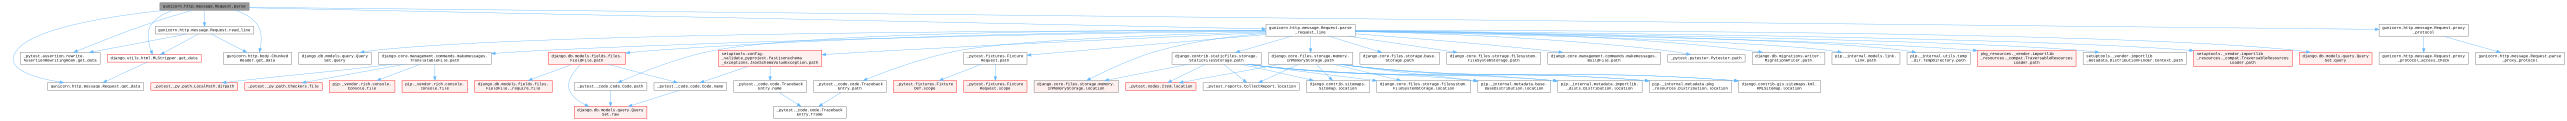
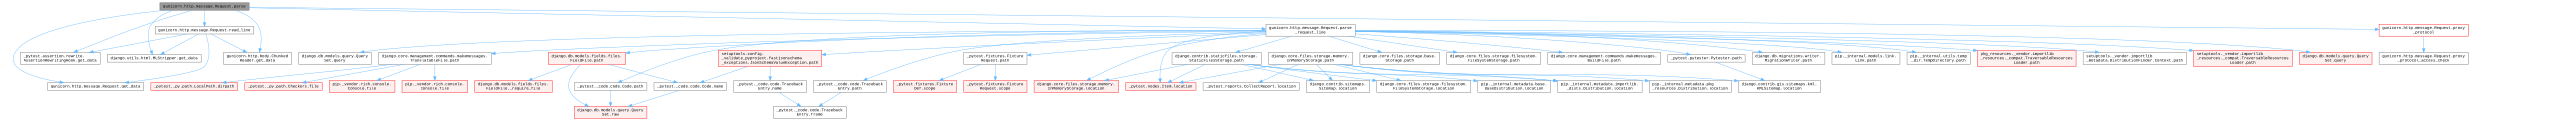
  digraph {
    fontname="Liberation Mono"
    rankdir=TB
    node [color=grey40 fillcolor=white fontname="Liberation Mono" fontsize=10 shape=box style=filled]
    edge [color=steelblue1 fontname="Liberation Mono" fontsize=10 labelfontname=Helvetica labelfontsize=10 style=solid]
    n1 [color=gray40 fillcolor=grey60 fontcolor=black height=0.2 label="gunicorn.http.message.Request.parse" width=0.4]
    n2 [height=0.2 label="_pytest.assertion.rewrite.\lAssertionRewritingHook.get_data" width=0.4]
-   n3 [color=red height=0.2 label="django.utils.html.MLStripper.get_data" width=0.4]
+   n3 [height=0.2 label="django.utils.html.MLStripper.get_data" width=0.4]
    n4 [height=0.2 label="gunicorn.http.body.Chunked\lReader.get_data" width=0.4]
    n5 [height=0.2 label="gunicorn.http.message.Request.get_data" width=0.4]
    n6 [height=0.2 label="gunicorn.http.message.Request.parse\l_request_line" width=0.4]
-   n7 [height=0.2 label="gunicorn.http.message.Request.proxy\l_protocol" width=0.4]
+   n7 [color=red height=0.2 label="gunicorn.http.message.Request.proxy\l_protocol" width=0.4]
    n8 [height=0.2 label="gunicorn.http.message.Request.read_line" width=0.4]
    n9 [height=0.2 label="_pytest._code.code.Code.path" width=0.4]
    n10 [height=0.2 label="_pytest._code.code.Traceback\lEntry.path" width=0.4]
    n11 [height=0.2 label="_pytest.fixtures.Fixture\lRequest.path" width=0.4]
    n12 [height=0.2 label="_pytest.pytester.Pytester.path" width=0.4]
    n13 [height=0.2 label="django.contrib.staticfiles.storage.\lStaticFilesStorage.path" width=0.4]
    n14 [height=0.2 label="django.core.files.storage.base.\lStorage.path" width=0.4]
    n15 [height=0.2 label="django.core.files.storage.filesystem.\lFileSystemStorage.path" width=0.4]
    n16 [height=0.2 label="django.core.files.storage.memory.\lInMemoryStorage.path" width=0.4]
    n17 [height=0.2 label="django.core.management.commands.makemessages.\lBuildFile.path" width=0.4]
    n18 [height=0.2 label="django.core.management.commands.makemessages.\lTranslatableFile.path" width=0.4]
    n19 [height=0.2 label="django.db.migrations.writer.\lMigrationWriter.path" width=0.4]
    n20 [color=red fillcolor="#FFF0F0" height=0.2 label="django.db.models.fields.files.\lFieldFile.path" width=0.4]
    n21 [height=0.2 label="pip._internal.models.link.\lLink.path" width=0.4]
    n22 [height=0.2 label="pip._internal.utils.temp\l_dir.TempDirectory.path" width=0.4]
    n23 [color=red fillcolor="#FFF0F0" height=0.2 label="pkg_resources._vendor.importlib\l_resources._compat.TraversableResources\lLoader.path" width=0.4]
    n24 [height=0.2 label="setuptools._vendor.importlib\l_metadata.DistributionFinder.Context.path" width=0.4]
    n25 [color=red fillcolor="#FFF0F0" height=0.2 label="setuptools._vendor.importlib\l_resources._compat.TraversableResources\lLoader.path" width=0.4]
    n26 [color=red fillcolor="#FFF0F0" height=0.2 label="setuptools.config.\l_validate_pyproject.fastjsonschema\l_exceptions.JsonSchemaValueException.path" width=0.4]
    n27 [color=red fillcolor="#FFF0F0" height=0.2 label="django.db.models.query.Query\lSet.query" width=0.4]
    n28 [height=0.2 label="django.db.models.query.Query\lSet.query" width=0.4]
-   n29 [fillcolor="#FFF0F0" height=0.2 label="django.core.files.storage.memory.\lInMemoryStorage.location" width=0.4]
-   n30 [height=0.2 label="gunicorn.http.message.Request.parse\l_proxy_protocol" width=0.4]
+   n29 [color=red fillcolor="#FFF0F0" height=0.2 label="django.core.files.storage.memory.\lInMemoryStorage.location" width=0.4]
    n31 [height=0.2 label="gunicorn.http.message.Request.proxy\l_protocol_access_check" width=0.4]
    n32 [color=red fillcolor="#FFF0F0" height=0.2 label="django.db.models.query.Query\lSet.raw" width=0.4]
    n33 [height=0.2 label="_pytest._code.code.Traceback\lEntry.frame" width=0.4]
    n34 [color=red fillcolor="#FFF0F0" height=0.2 label="_pytest.fixtures.Fixture\lDef.scope" width=0.4]
    n35 [color=red fillcolor="#FFF0F0" height=0.2 label="_pytest.fixtures.Fixture\lRequest.scope" width=0.4]
    n36 [color=red fillcolor="#FFF0F0" height=0.2 label="_pytest.nodes.Item.location" width=0.4]
    n37 [height=0.2 label="_pytest.reports.CollectReport.location" width=0.4]
    n38 [height=0.2 label="django.contrib.gis.sitemaps.kml.\lKMLSitemap.location" width=0.4]
    n39 [height=0.2 label="django.contrib.sitemaps.\lSitemap.location" width=0.4]
    n40 [height=0.2 label="django.core.files.storage.filesystem.\lFileSystemStorage.location" width=0.4]
    n41 [height=0.2 label="pip._internal.metadata.base.\lBaseDistribution.location" width=0.4]
    n42 [height=0.2 label="pip._internal.metadata.importlib.\l_dists.Distribution.location" width=0.4]
    n43 [height=0.2 label="pip._internal.metadata.pkg\l_resources.Distribution.location" width=0.4]
    n44 [color=red fillcolor="#FFF0F0" height=0.2 label="_pytest._py.path.LocalPath.dirpath" width=0.4]
    n45 [color=red fillcolor="#FFF0F0" height=0.2 label="_pytest._py.path.Checkers.file" width=0.4]
    n46 [color=red fillcolor="#FFF0F0" height=0.2 label="pip._vendor.rich.console.\lConsole.file" width=0.4]
    n47 [color=red fillcolor="#FFF0F0" height=0.2 label="pip._vendor.rich.console.\lConsole.file" width=0.4]
    n48 [color=red fillcolor="#FFF0F0" height=0.2 label="django.db.models.fields.files.\lFieldFile._require_file" width=0.4]
    n49 [height=0.2 label="_pytest._code.code.Code.name" width=0.4]
    n50 [height=0.2 label="_pytest._code.code.Traceback\lEntry.name" width=0.4]
    n1 -> n2
    n1 -> n3
    n1 -> n4
    n1 -> n5
    n1 -> n6
    n1 -> n7
    n1 -> n8
    n6 -> n9
    n6 -> n10
    n6 -> n11
    n6 -> n12
    n6 -> n13
    n6 -> n14
    n6 -> n15
-   n6 -> n16
+   n6 -> n36
    n6 -> n17
    n6 -> n18
    n6 -> n19
    n6 -> n20
    n6 -> n21
    n6 -> n22
    n6 -> n23
    n6 -> n24
    n6 -> n25
    n6 -> n26
    n6 -> n27
    n6 -> n28
    n6 -> n29
-   n7 -> n30
    n7 -> n31
    n8 -> n2
    n8 -> n3
    n8 -> n4
-   n3 -> n5
+   n8 -> n5
    n9 -> n32
    n10 -> n33
    n11 -> n34
    n11 -> n35
    n13 -> n29
    n13 -> n36
-   n13 -> n37
-   n13 -> n38
+   n12 -> n38
    n13 -> n39
    n13 -> n40
    n13 -> n41
    n13 -> n42
-   n13 -> n43
    n16 -> n36
    n16 -> n37
    n16 -> n38
    n16 -> n39
    n16 -> n40
-   n16 -> n41
    n16 -> n42
    n16 -> n43
    n18 -> n44
    n18 -> n45
    n18 -> n46
    n18 -> n47
    n20 -> n32
    n20 -> n48
    n20 -> n49
    n26 -> n49
    n26 -> n50
    n49 -> n32
    n50 -> n33
  }
